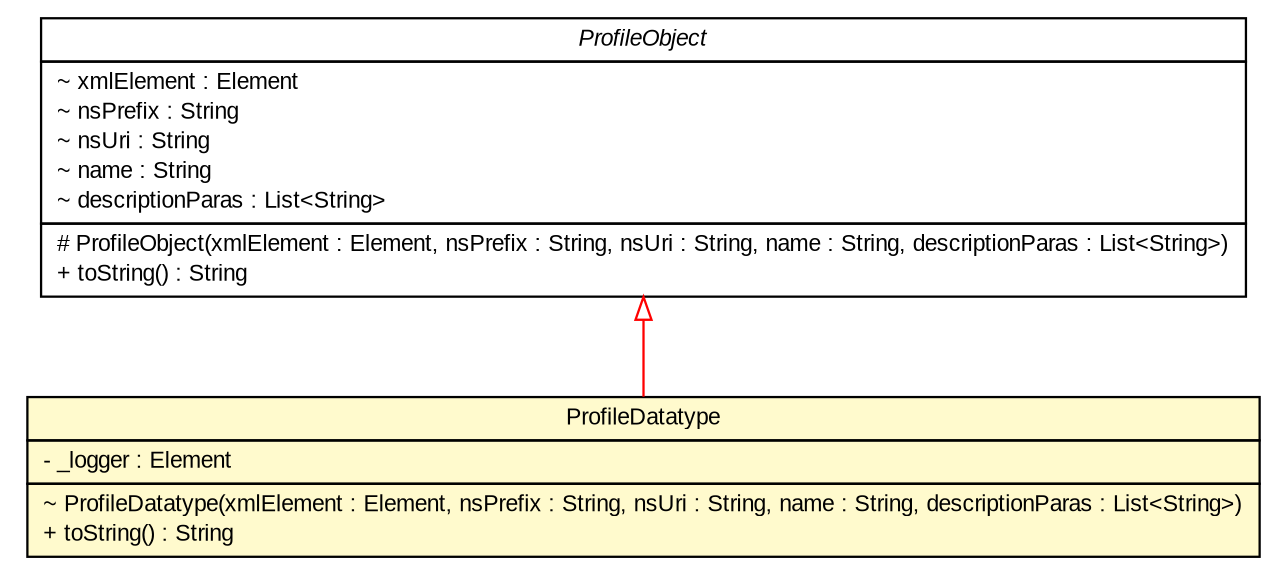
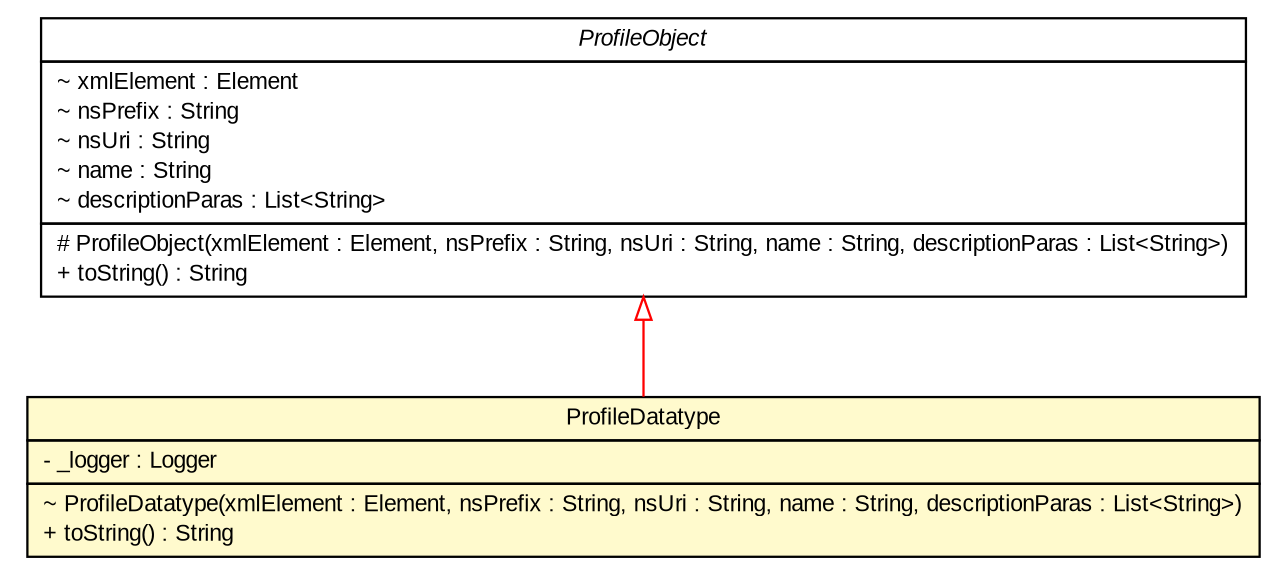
  digraph {
    nodesep=0.25
    ranksep=0.5
    node [fontcolor=black fontname=arial fontsize=10.0 shape=plaintext]
    n1 [label=<<table title="org.tanjakostic.jcleancim.experimental.builder.xsd.ProfileObject" border="0" cellborder="1" cellspacing="0" cellpadding="2" port="p" href="./ProfileObject.html"> 		<tr><td><table border="0" cellspacing="0" cellpadding="1"> <tr><td align="center" balign="center"><font face="Arial Italic"> ProfileObject </font></td></tr> 		</table></td></tr> 		<tr><td><table border="0" cellspacing="0" cellpadding="1"> <tr><td align="left" balign="left"> ~ xmlElement : Element </td></tr> <tr><td align="left" balign="left"> ~ nsPrefix : String </td></tr> <tr><td align="left" balign="left"> ~ nsUri : String </td></tr> <tr><td align="left" balign="left"> ~ name : String </td></tr> <tr><td align="left" balign="left"> ~ descriptionParas : List&lt;String&gt; </td></tr> 		</table></td></tr> 		<tr><td><table border="0" cellspacing="0" cellpadding="1"> <tr><td align="left" balign="left"> # ProfileObject(xmlElement : Element, nsPrefix : String, nsUri : String, name : String, descriptionParas : List&lt;String&gt;) </td></tr> <tr><td align="left" balign="left"> + toString() : String </td></tr> 		</table></td></tr> 		</table>>]
-   n2 [label=<<table title="org.tanjakostic.jcleancim.experimental.builder.xsd.ProfileDatatype" border="0" cellborder="1" cellspacing="0" cellpadding="2" port="p" bgcolor="lemonChiffon" href="./ProfileDatatype.html"> 		<tr><td><table border="0" cellspacing="0" cellpadding="1"> <tr><td align="center" balign="center"> ProfileDatatype </td></tr> 		</table></td></tr> 		<tr><td><table border="0" cellspacing="0" cellpadding="1"> <tr><td align="left" balign="left"> - _logger : Element </td></tr> 		</table></td></tr> 		<tr><td><table border="0" cellspacing="0" cellpadding="1"> <tr><td align="left" balign="left"> ~ ProfileDatatype(xmlElement : Element, nsPrefix : String, nsUri : String, name : String, descriptionParas : List&lt;String&gt;) </td></tr> <tr><td align="left" balign="left"> + toString() : String </td></tr> 		</table></td></tr> 		</table>>]
+   n2 [label=<<table title="org.tanjakostic.jcleancim.experimental.builder.xsd.ProfileDatatype" border="0" cellborder="1" cellspacing="0" cellpadding="2" port="p" bgcolor="lemonChiffon" href="./ProfileDatatype.html"> 		<tr><td><table border="0" cellspacing="0" cellpadding="1"> <tr><td align="center" balign="center"> ProfileDatatype </td></tr> 		</table></td></tr> 		<tr><td><table border="0" cellspacing="0" cellpadding="1"> <tr><td align="left" balign="left"> - _logger : Logger </td></tr> 		</table></td></tr> 		<tr><td><table border="0" cellspacing="0" cellpadding="1"> <tr><td align="left" balign="left"> ~ ProfileDatatype(xmlElement : Element, nsPrefix : String, nsUri : String, name : String, descriptionParas : List&lt;String&gt;) </td></tr> <tr><td align="left" balign="left"> + toString() : String </td></tr> 		</table></td></tr> 		</table>>]
    n1 -> n2 [arrowtail=empty dir=back fontname=arial fontsize=10 headport=p labelfontname=arial labelfontsize=10 tailport=p color=red]
  }
